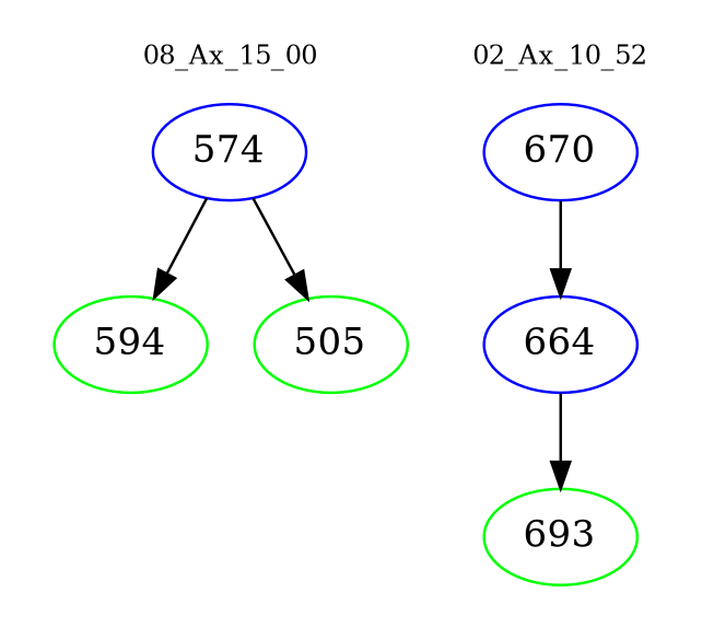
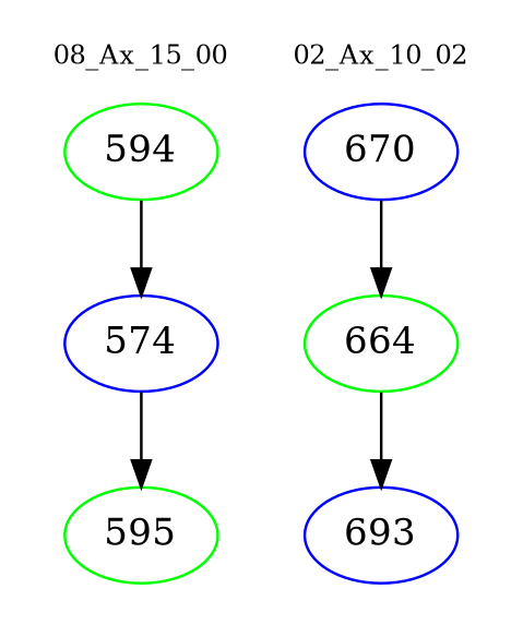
  digraph {
    node [color=green]
    edge [color=black]
    n1 [label=594]
    n2 [color=blue label=574]
-   n3 [label=505]
+   n3 [label=595]
    n4 [color=blue label=670]
-   n5 [color=blue label=664]
-   n6 [label=693]
+   n5 [label=664]
+   n6 [color=blue label=693]
    subgraph cluster_1 {
      color=white
      fontsize=10
      label="08_Ax_15_00"
      n1
      n2
      n3
    }
    subgraph cluster_2 {
      color=white
      fontsize=10
-     label="02_Ax_10_52"
+     label="02_Ax_10_02"
      n4
      n5
      n6
    }
-   n2 -> n1
+   n1 -> n2
    n2 -> n3
    n4 -> n5
    n5 -> n6
  }
